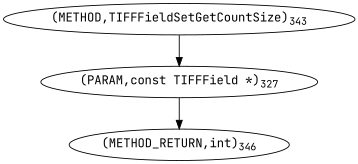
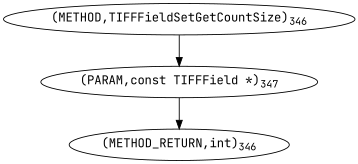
  digraph {
    fontname="JetBrains Mono"
    node [fontname="JetBrains Mono"]
    edge [fontname="JetBrains Mono"]
-   n1 [label=<(METHOD,TIFFFieldSetGetCountSize)<SUB>343</SUB>>]
-   n2 [label=<(PARAM,const TIFFField *)<SUB>327</SUB>>]
+   n1 [label=<(METHOD,TIFFFieldSetGetCountSize)<SUB>346</SUB>>]
+   n2 [label=<(PARAM,const TIFFField *)<SUB>347</SUB>>]
    n3 [label=<(METHOD_RETURN,int)<SUB>346</SUB>>]
    n1 -> n2
    n2 -> n3
  }
